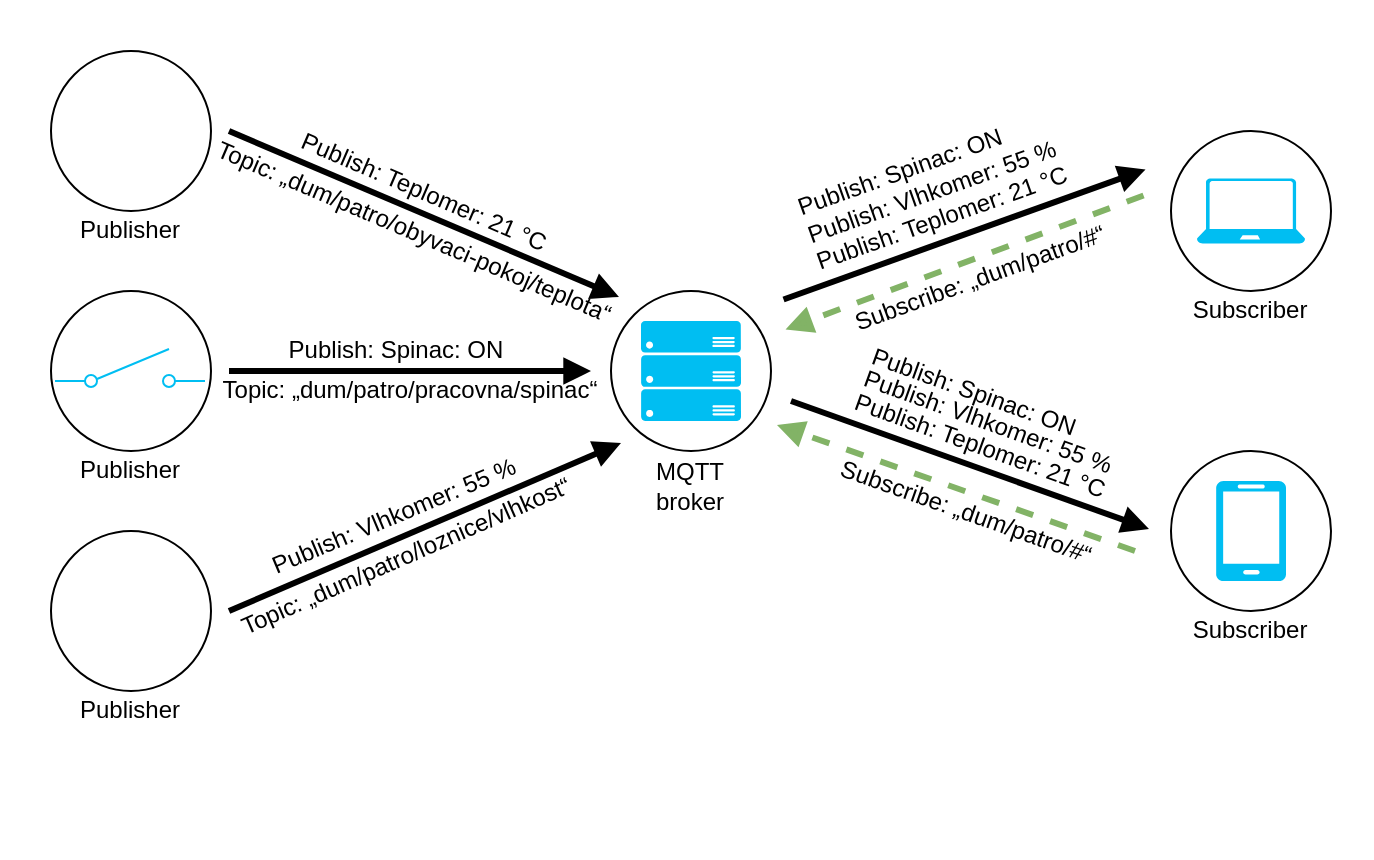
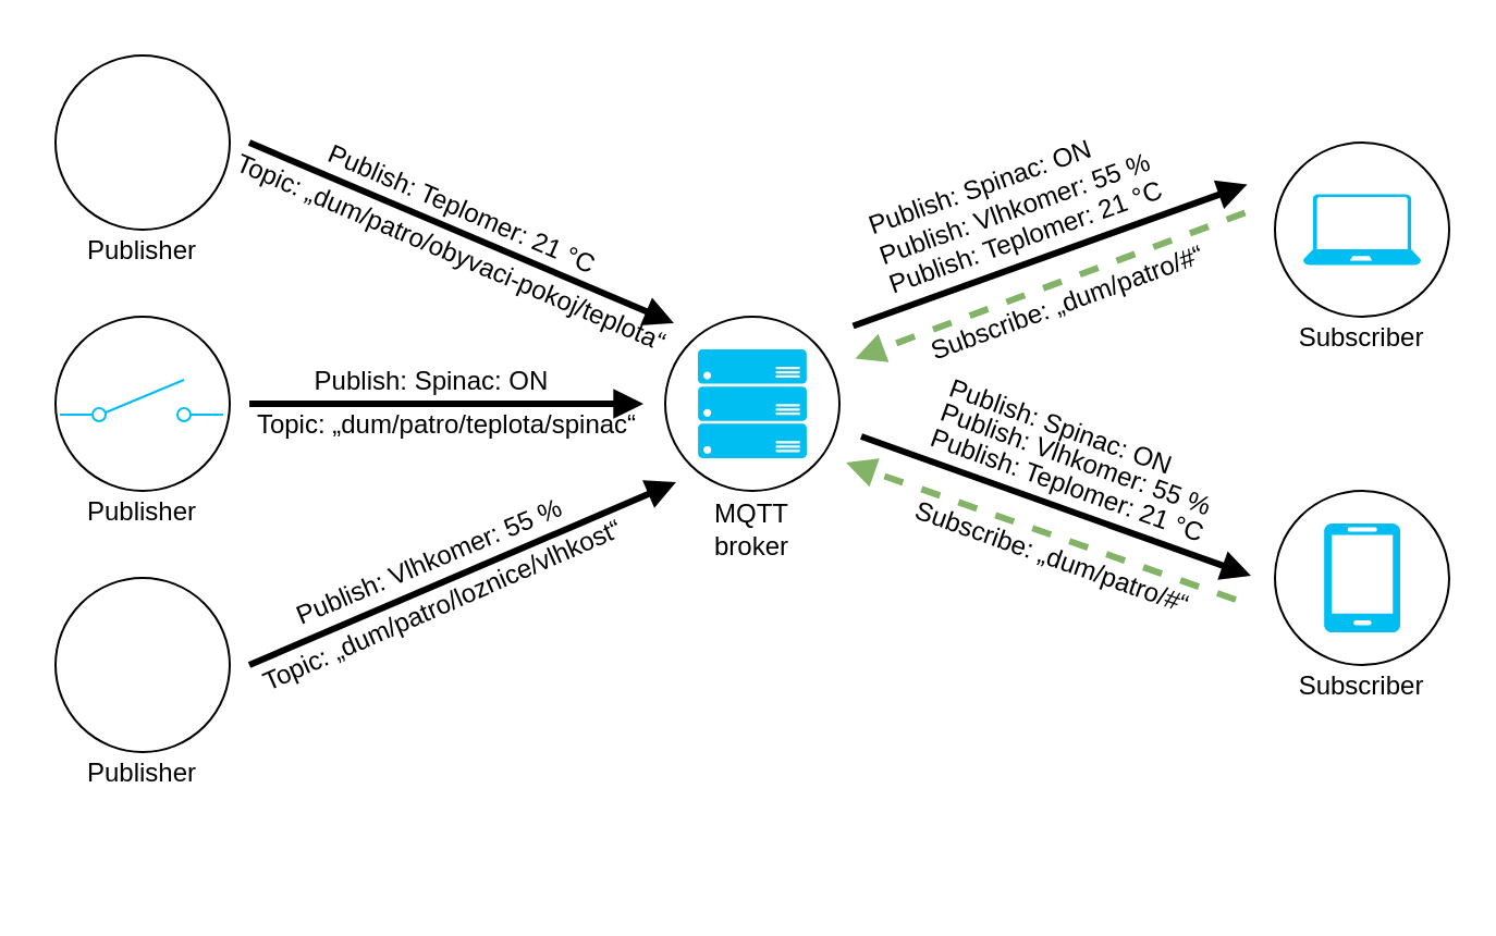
  <mxCell id="0" />
  <mxCell id="1" parent="0" />
  <mxCell id="2" value="" style="group" parent="1" vertex="1" connectable="0"><mxGeometry x="25" y="145" width="80" height="80" as="geometry" /></mxCell>
  <mxCell id="3" value="" style="group" parent="2" vertex="1" connectable="0"><mxGeometry width="80" height="80" as="geometry" /></mxCell>
  <mxCell id="4" value="" style="ellipse;whiteSpace=wrap;html=1;aspect=fixed;fillColor=none;" parent="3" vertex="1"><mxGeometry width="80" height="80" as="geometry" /></mxCell>
  <mxCell id="5" value="" style="pointerEvents=1;verticalLabelPosition=bottom;shadow=0;dashed=0;align=center;html=1;verticalAlign=top;shape=mxgraph.electrical.electro-mechanical.simple_switch;fillColor=#FFFFFF;strokeColor=#00BEF2;" parent="3" vertex="1"><mxGeometry x="2" y="29" width="75" height="19" as="geometry" /></mxCell>
  <mxCell id="6" value="" style="group" parent="1" vertex="1" connectable="0"><mxGeometry x="25" y="265" width="80" height="80" as="geometry" /></mxCell>
  <mxCell id="7" value="" style="ellipse;whiteSpace=wrap;html=1;aspect=fixed;fillColor=none;" parent="6" vertex="1"><mxGeometry width="80" height="80" as="geometry" /></mxCell>
  <mxCell id="8" value="" style="shape=image;html=1;verticalAlign=top;verticalLabelPosition=bottom;labelBackgroundColor=#ffffff;imageAspect=0;aspect=fixed;image=https://cdn4.iconfinder.com/data/icons/the-weather-is-nice-today/64/weather_44-128.png" parent="6" vertex="1"><mxGeometry x="6.5" y="6.5" width="67" height="67" as="geometry" /></mxCell>
  <mxCell id="9" value="" style="group" parent="1" vertex="1" connectable="0"><mxGeometry x="305" y="145" width="80" height="80" as="geometry" /></mxCell>
  <mxCell id="10" value="" style="ellipse;whiteSpace=wrap;html=1;aspect=fixed;fillColor=none;" parent="9" vertex="1"><mxGeometry width="80" height="80" as="geometry" /></mxCell>
  <mxCell id="11" value="" style="verticalLabelPosition=bottom;html=1;verticalAlign=top;align=center;strokeColor=none;fillColor=#00BEF2;shape=mxgraph.azure.server_rack;" parent="9" vertex="1"><mxGeometry x="15" y="15" width="50" height="50" as="geometry" /></mxCell>
  <mxCell id="12" value="" style="group" parent="1" vertex="1" connectable="0"><mxGeometry x="20" y="20" width="90" height="110" as="geometry" /></mxCell>
  <mxCell id="13" value="" style="ellipse;whiteSpace=wrap;html=1;aspect=fixed;fillColor=none;" parent="12" vertex="1"><mxGeometry x="5" y="5" width="80" height="80" as="geometry" /></mxCell>
  <mxCell id="14" value="" style="shape=image;html=1;verticalAlign=top;verticalLabelPosition=bottom;labelBackgroundColor=#ffffff;imageAspect=0;aspect=fixed;image=https://cdn4.iconfinder.com/data/icons/the-weather-is-nice-today/64/weather_43-128.png;" parent="12" vertex="1"><mxGeometry x="12.5" y="12.5" width="65" height="65" as="geometry" /></mxCell>
  <mxCell id="15" value="Publisher" style="text;html=1;strokeColor=none;fillColor=none;align=center;verticalAlign=middle;whiteSpace=wrap;rounded=0;" vertex="1" parent="12"><mxGeometry x="25" y="85" width="40" height="20" as="geometry" /></mxCell>
  <mxCell id="16" value="" style="endArrow=block;html=1;fillColor=#00BEF2;fontColor=#0000FF;endFill=1;strokeWidth=3;" parent="1" edge="1"><mxGeometry width="50" height="50" relative="1" as="geometry"><mxPoint x="114" y="65" as="sourcePoint" /><mxPoint x="309" y="148" as="targetPoint" /></mxGeometry></mxCell>
  <mxCell id="17" value="" style="endArrow=block;html=1;fillColor=#00BEF2;fontColor=#0000FF;endFill=1;strokeWidth=3;" parent="1" edge="1"><mxGeometry width="50" height="50" relative="1" as="geometry"><mxPoint x="114" y="185" as="sourcePoint" /><mxPoint x="295" y="185" as="targetPoint" /></mxGeometry></mxCell>
  <mxCell id="18" value="" style="endArrow=block;html=1;fillColor=#00BEF2;fontColor=#0000FF;endFill=1;strokeWidth=3;" parent="1" edge="1"><mxGeometry width="50" height="50" relative="1" as="geometry"><mxPoint x="114" y="305" as="sourcePoint" /><mxPoint x="310" y="221" as="targetPoint" /></mxGeometry></mxCell>
  <mxCell id="19" value="" style="group;rotation=40;" parent="1" vertex="1" connectable="0"><mxGeometry x="375" y="225" width="280.81" height="127.5" as="geometry" /></mxCell>
  <mxCell id="20" value="" style="endArrow=block;html=1;fillColor=#d5e8d4;fontColor=#0000FF;endFill=1;strokeColor=#82b366;dashed=1;strokeWidth=3;" parent="19" edge="1"><mxGeometry width="50" height="50" relative="1" as="geometry"><mxPoint x="192" y="50" as="sourcePoint" /><mxPoint x="13" y="-13" as="targetPoint" /></mxGeometry></mxCell>
  <mxCell id="21" value="" style="endArrow=none;html=1;fillColor=#00BEF2;fontColor=#0000FF;endFill=0;startArrow=block;startFill=1;strokeWidth=3;" parent="19" edge="1"><mxGeometry width="50" height="50" relative="1" as="geometry"><mxPoint x="199" y="39" as="sourcePoint" /><mxPoint x="20" y="-25" as="targetPoint" /></mxGeometry></mxCell>
  <mxCell id="22" value="Subscribe: „dum/patro/#“" style="text;html=1;strokeColor=none;fillColor=none;align=center;verticalAlign=middle;whiteSpace=wrap;rounded=0;rotation=19.5;" parent="19" vertex="1"><mxGeometry x="-12" y="21" width="240" height="20" as="geometry" /></mxCell>
  <mxCell id="23" value="Publish: Teplomer: 21 °C" style="text;html=1;strokeColor=none;fillColor=none;align=center;verticalAlign=middle;whiteSpace=wrap;rounded=0;rotation=19.8;" parent="19" vertex="1"><mxGeometry x="45" y="-12" width="140" height="20" as="geometry" /></mxCell>
  <mxCell id="24" value="Subscriber" style="text;html=1;strokeColor=none;fillColor=none;align=center;verticalAlign=middle;whiteSpace=wrap;rounded=0;" vertex="1" parent="19"><mxGeometry x="230" y="80" width="40" height="20" as="geometry" /></mxCell>
  <mxCell id="25" value="Topic: „dum/patro/loznice/vlhkost“" style="text;html=1;strokeColor=none;fillColor=none;align=center;verticalAlign=middle;whiteSpace=wrap;rounded=0;rotation=-23.7;" parent="1" vertex="1"><mxGeometry x="103" y="268" width="200" height="20" as="geometry" /></mxCell>
- <mxCell id="26" value="Topic: „dum/patro/pracovna/spinac“" style="text;html=1;strokeColor=none;fillColor=none;align=center;verticalAlign=middle;whiteSpace=wrap;rounded=0;" parent="1" vertex="1"><mxGeometry x="105" y="185" width="200" height="20" as="geometry" /></mxCell>
+ <mxCell id="26" value="Topic: „dum/patro/teplota/spinac“" style="text;html=1;strokeColor=none;fillColor=none;align=center;verticalAlign=middle;whiteSpace=wrap;rounded=0;" parent="1" vertex="1"><mxGeometry x="105" y="185" width="200" height="20" as="geometry" /></mxCell>
  <mxCell id="27" value="Topic: „dum/patro/obyvaci-pokoj/teplota“" style="text;html=1;align=center;verticalAlign=middle;whiteSpace=wrap;rounded=0;rotation=23.1;" parent="1" vertex="1"><mxGeometry x="92" y="106" width="230" height="20" as="geometry" /></mxCell>
  <mxCell id="28" value="" style="group;rotation=0;" parent="1" vertex="1" connectable="0"><mxGeometry x="390.28" y="105.24" width="274.72" height="99.76" as="geometry" /></mxCell>
  <mxCell id="29" value="" style="endArrow=block;html=1;fillColor=#d5e8d4;fontColor=#0000FF;endFill=1;dashed=1;strokeColor=#82b366;strokeWidth=3;" parent="28" edge="1"><mxGeometry width="50" height="50" relative="1" as="geometry"><mxPoint x="181" y="-8" as="sourcePoint" /><mxPoint x="2" y="59" as="targetPoint" /></mxGeometry></mxCell>
  <mxCell id="30" value="" style="endArrow=none;html=1;fillColor=#00BEF2;fontColor=#0000FF;endFill=0;startArrow=block;startFill=1;strokeWidth=3;" parent="28" edge="1"><mxGeometry width="50" height="50" relative="1" as="geometry"><mxPoint x="182" y="-21" as="sourcePoint" /><mxPoint x="1" y="44" as="targetPoint" /></mxGeometry></mxCell>
  <mxCell id="31" value="Subscribe: „dum/patro/#“" style="text;html=1;strokeColor=none;fillColor=none;align=center;verticalAlign=middle;whiteSpace=wrap;rounded=0;rotation=-20;" parent="28" vertex="1"><mxGeometry x="-20.28" y="23.76" width="240" height="20" as="geometry" /></mxCell>
  <mxCell id="32" value="" style="group" parent="28" vertex="1" connectable="0"><mxGeometry x="194.72" y="-40.24" width="80" height="80" as="geometry" /></mxCell>
  <mxCell id="33" value="" style="ellipse;whiteSpace=wrap;html=1;aspect=fixed;fillColor=none;" parent="32" vertex="1"><mxGeometry width="80" height="80" as="geometry" /></mxCell>
  <mxCell id="34" value="" style="verticalLabelPosition=bottom;html=1;verticalAlign=top;align=center;strokeColor=none;shape=mxgraph.azure.laptop;pointerEvents=1;fillColor=#00BEF2;" parent="32" vertex="1"><mxGeometry x="12.92" y="23.75" width="54.16" height="32.5" as="geometry" /></mxCell>
  <mxCell id="35" value="Publish: Spinac: ON" style="text;html=1;strokeColor=none;fillColor=none;align=center;verticalAlign=middle;whiteSpace=wrap;rounded=0;rotation=19.8;" parent="28" vertex="1"><mxGeometry x="40.72" y="80.76" width="112" height="20" as="geometry" /></mxCell>
  <mxCell id="36" value="Subscriber" style="text;html=1;strokeColor=none;fillColor=none;align=center;verticalAlign=middle;whiteSpace=wrap;rounded=0;" vertex="1" parent="28"><mxGeometry x="214.72" y="39.76" width="40" height="20" as="geometry" /></mxCell>
  <mxCell id="37" value="Publish: Teplomer: 21 °C" style="text;html=1;strokeColor=none;fillColor=none;align=center;verticalAlign=middle;whiteSpace=wrap;rounded=0;rotation=23.3;" parent="1" vertex="1"><mxGeometry x="142" y="86" width="140" height="20" as="geometry" /></mxCell>
  <mxCell id="38" value="Publish: Spinac: ON" style="text;html=1;strokeColor=none;fillColor=none;align=center;verticalAlign=middle;whiteSpace=wrap;rounded=0;" parent="1" vertex="1"><mxGeometry x="142" y="165" width="112" height="20" as="geometry" /></mxCell>
  <mxCell id="39" value="Publish: Vlhkomer: 55 %" style="text;html=1;strokeColor=none;fillColor=none;align=center;verticalAlign=middle;whiteSpace=wrap;rounded=0;rotation=-22.8;" parent="1" vertex="1"><mxGeometry x="128" y="248" width="138" height="20" as="geometry" /></mxCell>
  <mxCell id="40" value="" style="group" parent="1" vertex="1" connectable="0"><mxGeometry x="585" y="225" width="80" height="80" as="geometry" /></mxCell>
  <mxCell id="41" value="" style="ellipse;whiteSpace=wrap;html=1;aspect=fixed;fillColor=none;" parent="40" vertex="1"><mxGeometry width="80" height="80" as="geometry" /></mxCell>
  <mxCell id="42" value="" style="verticalLabelPosition=bottom;html=1;verticalAlign=top;align=center;strokeColor=none;shape=mxgraph.azure.mobile;pointerEvents=1;fillColor=#00BEF2;" parent="40" vertex="1"><mxGeometry x="22.5" y="15" width="35" height="50" as="geometry" /></mxCell>
  <mxCell id="43" value="Publish: Teplomer: 21 °C" style="text;html=1;strokeColor=none;fillColor=none;align=center;verticalAlign=middle;whiteSpace=wrap;rounded=0;rotation=340.4;" parent="1" vertex="1"><mxGeometry x="401" y="99" width="140" height="20" as="geometry" /></mxCell>
  <mxCell id="44" value="Publish: Spinac: ON" style="text;html=1;strokeColor=none;fillColor=none;align=center;verticalAlign=middle;whiteSpace=wrap;rounded=0;rotation=340.4;" parent="1" vertex="1"><mxGeometry x="394" y="76" width="112" height="20" as="geometry" /></mxCell>
  <mxCell id="45" value="Publish: Vlhkomer: 55 %" style="text;html=1;strokeColor=none;fillColor=none;align=center;verticalAlign=middle;whiteSpace=wrap;rounded=0;rotation=340.4;" parent="1" vertex="1"><mxGeometry x="397" y="86" width="138" height="20" as="geometry" /></mxCell>
  <mxCell id="46" value="Publish: Vlhkomer: 55 %" style="text;html=1;strokeColor=none;fillColor=none;align=center;verticalAlign=middle;whiteSpace=wrap;rounded=0;rotation=19.8;" parent="1" vertex="1"><mxGeometry x="425" y="201" width="138" height="20" as="geometry" /></mxCell>
  <mxCell id="47" value="MQTT broker" style="text;html=1;strokeColor=none;fillColor=none;align=center;verticalAlign=middle;whiteSpace=wrap;rounded=0;" vertex="1" parent="1"><mxGeometry x="325" y="233" width="40" height="20" as="geometry" /></mxCell>
  <mxCell id="48" value="Publisher" style="text;html=1;strokeColor=none;fillColor=none;align=center;verticalAlign=middle;whiteSpace=wrap;rounded=0;" vertex="1" parent="1"><mxGeometry x="45" y="225" width="40" height="20" as="geometry" /></mxCell>
  <mxCell id="49" value="Publisher" style="text;html=1;strokeColor=none;fillColor=none;align=center;verticalAlign=middle;whiteSpace=wrap;rounded=0;" vertex="1" parent="1"><mxGeometry x="45" y="345" width="40" height="20" as="geometry" /></mxCell>
